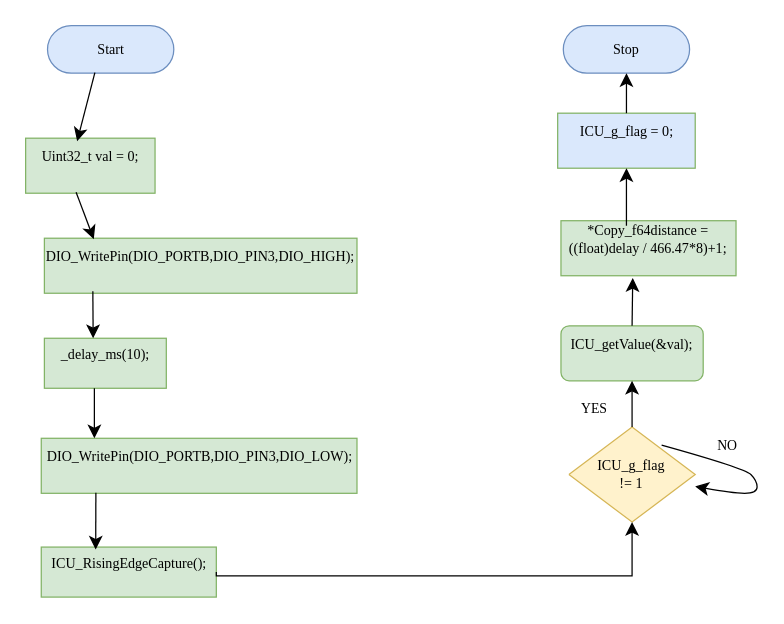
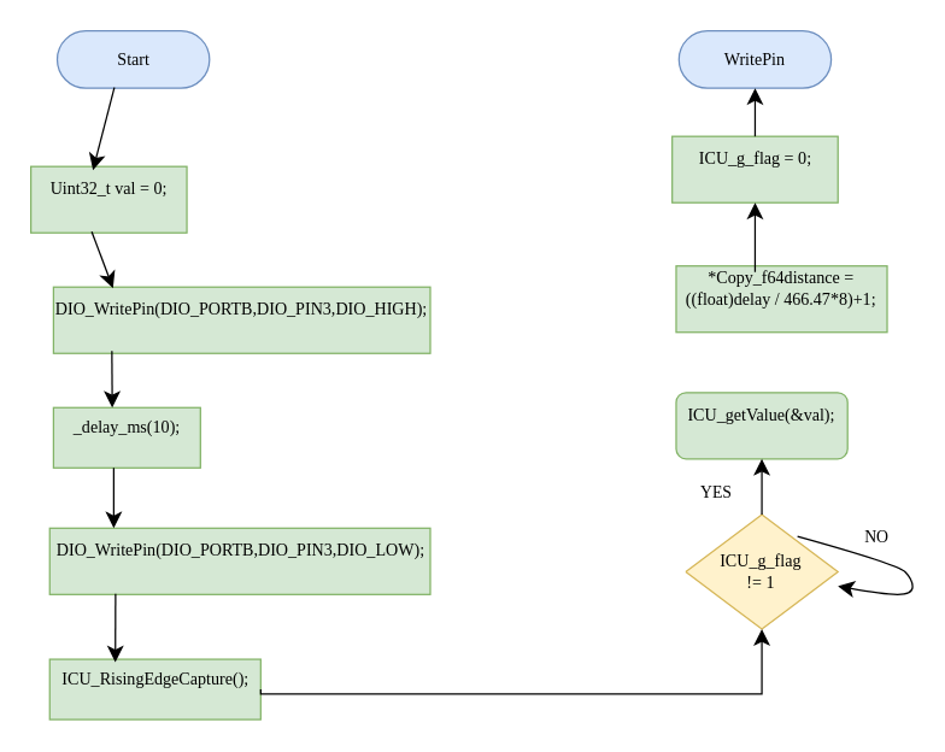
  <mxCell id="0" />
  <mxCell id="1" parent="0" />
  <mxCell id="2" value="&lt;div style=&quot;font-size: 11.27px;&quot;&gt;&lt;font style=&quot;font-size: 11.27px; direction: ltr; letter-spacing: 0px; line-height: 120%; opacity: 1;&quot;&gt;Start&lt;/font&gt;&lt;/div&gt;" style="verticalAlign=middle;align=center;overflow=width;vsdxID=30;fillColor=#dae8fc;shape=stencil(tVLREoIgEPwaHnEQxsl3s/9gEpSJwDko7e+DsEkze2l627vdu5uFRaxyHe8FosR5sCcxqMZ3iO0Rpcp0ApQPCLEasUpaEC3Yi2lS3fOojOhsr3HDmObyMtsVcYqS29Qh5FEfklwrM5OXeUa/yjkcAwfr7TDpiyTfXvjkMR+Vw2A998qaBac5tAKHU1hq3i4oNwjRr9ofvayt/+Rk+yX/4iWA159KpXWKxJx/z0Bopfyw+g4=);strokeColor=#6c8ebf;spacingTop=-1;spacingBottom=-1;spacingLeft=-1;spacingRight=-1;points=[[0.5,1,0],[0.5,0,0],[0,0.5,0],[1,0.5,0]];labelBackgroundColor=none;rounded=1;html=1;fontFamily=Calibri;fontSize=11.27;labelBorderColor=none;whiteSpace=wrap;" vertex="1" parent="1"><mxGeometry x="37.5" y="20" width="101" height="38" as="geometry" /></mxCell>
  <mxCell id="3" value="&lt;div style=&quot;font-size: 11.27px;&quot;&gt; Uint32_t val = 0;&lt;/div&gt;&lt;div style=&quot;font-size: 11.27px;&quot;&gt;&lt;br style=&quot;font-size: 11.27px;&quot;&gt;&lt;/div&gt;" style="rounded=0;html=1;fontSize=11.27;fillColor=#d5e8d4;strokeColor=#82b366;fontFamily=Calibri;labelBorderColor=none;whiteSpace=wrap;" vertex="1" parent="1"><mxGeometry x="20" y="110" width="103.5" height="44" as="geometry" /></mxCell>
  <mxCell id="4" value="&lt;div style=&quot;font-size: 11.27px;&quot;&gt;&lt;div style=&quot;font-size: 11.27px;&quot;&gt; DIO_WritePin(DIO_PORTB,DIO_PIN3,DIO_HIGH);&lt;/div&gt;&lt;/div&gt;&lt;div style=&quot;font-size: 11.27px;&quot;&gt;&lt;br style=&quot;font-size: 11.27px;&quot;&gt;&lt;/div&gt;" style="rounded=0;html=1;fontSize=11.27;fillColor=#d5e8d4;strokeColor=#82b366;fontFamily=Calibri;labelBorderColor=none;whiteSpace=wrap;" vertex="1" parent="1"><mxGeometry x="35" y="190" width="250" height="44" as="geometry" /></mxCell>
  <mxCell id="5" value="&lt;div style=&quot;font-size: 11.27px;&quot;&gt;&lt;div style=&quot;font-size: 11.27px;&quot;&gt;&lt;div style=&quot;font-size: 11.27px;&quot;&gt; _delay_ms(10);&lt;/div&gt;&lt;/div&gt;&lt;/div&gt;&lt;div style=&quot;font-size: 11.27px;&quot;&gt;&lt;br style=&quot;font-size: 11.27px;&quot;&gt;&lt;/div&gt;" style="rounded=0;html=1;fontSize=11.27;fillColor=#d5e8d4;strokeColor=#82b366;fontFamily=Calibri;labelBorderColor=none;whiteSpace=wrap;" vertex="1" parent="1"><mxGeometry x="35" y="270" width="97.5" height="40" as="geometry" /></mxCell>
  <mxCell id="6" value="&lt;div style=&quot;font-size: 11.27px;&quot;&gt;&lt;div style=&quot;font-size: 11.27px;&quot;&gt;&lt;div style=&quot;font-size: 11.27px;&quot;&gt;&lt;div style=&quot;font-size: 11.27px;&quot;&gt; DIO_WritePin(DIO_PORTB,DIO_PIN3,DIO_LOW);&lt;/div&gt;&lt;/div&gt;&lt;/div&gt;&lt;/div&gt;&lt;div style=&quot;font-size: 11.27px;&quot;&gt;&lt;br style=&quot;font-size: 11.27px;&quot;&gt;&lt;/div&gt;" style="rounded=0;html=1;fontSize=11.27;fillColor=#d5e8d4;strokeColor=#82b366;fontFamily=Calibri;labelBorderColor=none;whiteSpace=wrap;" vertex="1" parent="1"><mxGeometry x="32.5" y="350" width="252.5" height="44" as="geometry" /></mxCell>
  <mxCell id="7" value="&lt;div style=&quot;font-size: 11.27px;&quot;&gt;&lt;div style=&quot;font-size: 11.27px;&quot;&gt;&lt;div style=&quot;font-size: 11.27px;&quot;&gt;&lt;div style=&quot;font-size: 11.27px;&quot;&gt;&lt;div style=&quot;font-size: 11.27px;&quot;&gt; ICU_RisingEdgeCapture();&lt;/div&gt;&lt;/div&gt;&lt;/div&gt;&lt;/div&gt;&lt;/div&gt;&lt;div style=&quot;font-size: 11.27px;&quot;&gt;&lt;br style=&quot;font-size: 11.27px;&quot;&gt;&lt;/div&gt;" style="rounded=0;html=1;fontSize=11.27;fillColor=#d5e8d4;strokeColor=#82b366;fontFamily=Calibri;labelBorderColor=none;whiteSpace=wrap;" vertex="1" parent="1"><mxGeometry x="32.5" y="437" width="140" height="40" as="geometry" /></mxCell>
  <mxCell id="8" value="" style="vsdxID=219;fillColor=#fff2cc;shape=stencil(UzV2Ls5ILEhVNTIoLinKz04tz0wpyVA1dlE1MsrMy0gtyiwBslSNXVWNndPyi1LTi/JL81Ig/IJEkEoQKze/DGRCBUSfAUiHkUElhGcK4bpBVOZk5iGpNEVVikeloQHZpsK0YlWLz1QgA+HFtMycHEgIIcujBwlQCBKcxq4A);strokeColor=#d6b656;spacingTop=-1;spacingBottom=-1;spacingLeft=-1;spacingRight=-1;points=[[0,0.5,0],[1,0.5,0],[0.5,0,0],[0.5,1,0]];labelBackgroundColor=none;rounded=1;html=1;fontFamily=Calibri;fontSize=11.27;labelBorderColor=none;whiteSpace=wrap;" vertex="1" parent="1"><mxGeometry x="454.5" y="341" width="101" height="76" as="geometry" /></mxCell>
  <mxCell id="9" value="&lt;div style=&quot;font-size: 11.27px;&quot;&gt;ICU_g_flag != 1&lt;br style=&quot;font-size: 11.27px;&quot;&gt;&lt;/div&gt;" style="text;vsdxID=219;fillColor=none;gradientColor=none;strokeColor=none;spacingTop=-1;spacingBottom=-1;spacingLeft=-1;spacingRight=-1;points=[[0,0.5,0],[1,0.5,0],[0.5,0,0],[0.5,1,0]];labelBackgroundColor=none;rounded=1;html=1;verticalAlign=middle;align=center;overflow=width;;html=1;fontColor=#000000;fontFamily=Calibri;fontSize=11.27;labelBorderColor=none;whiteSpace=wrap;" vertex="1" parent="8"><mxGeometry x="21.81" y="22.5" width="57.38" height="31" as="geometry" /></mxCell>
  <mxCell id="10" value="&lt;div style=&quot;font-size: 11.27px;&quot;&gt; ICU_getValue(&amp;amp;val);&lt;/div&gt;&lt;div style=&quot;font-size: 11.27px;&quot;&gt;&lt;br style=&quot;font-size: 11.27px;&quot;&gt;&lt;/div&gt;" style="html=1;fontSize=11.27;fillColor=#d5e8d4;strokeColor=#82b366;fontFamily=Calibri;labelBorderColor=none;whiteSpace=wrap;rounded=1;" vertex="1" parent="1"><mxGeometry x="448.13" y="260" width="113.75" height="44" as="geometry" /></mxCell>
  <mxCell id="11" value="&lt;div style=&quot;font-size: 11.27px;&quot;&gt;&lt;div style=&quot;font-size: 11.27px;&quot;&gt; *Copy_f64distance = ((float)delay / 466.47*8)+1;&lt;span style=&quot;font-size: 11.27px;&quot;&gt; &lt;/span&gt;&lt;/div&gt;&lt;/div&gt;&lt;div style=&quot;font-size: 11.27px;&quot;&gt;&lt;br style=&quot;font-size: 11.27px;&quot;&gt;&lt;/div&gt;" style="rounded=0;html=1;fontSize=11.27;fillColor=#d5e8d4;strokeColor=#82b366;fontFamily=Calibri;labelBorderColor=none;whiteSpace=wrap;" vertex="1" parent="1"><mxGeometry x="448.13" y="176" width="140" height="44" as="geometry" /></mxCell>
- <mxCell id="12" value="&lt;div style=&quot;font-size: 11.27px;&quot;&gt;&lt;div style=&quot;font-size: 11.27px;&quot;&gt;&lt;div style=&quot;font-size: 11.27px;&quot;&gt; ICU_g_flag = 0;&lt;/div&gt;&lt;/div&gt;&lt;/div&gt;&lt;div style=&quot;font-size: 11.27px;&quot;&gt;&lt;br style=&quot;font-size: 11.27px;&quot;&gt;&lt;/div&gt;" style="rounded=0;html=1;fontSize=11.27;fillColor=#dae8fc;strokeColor=#82b366;fontFamily=Calibri;labelBorderColor=none;whiteSpace=wrap;" vertex="1" parent="1"><mxGeometry x="445.5" y="90" width="110" height="44" as="geometry" /></mxCell>
+ <mxCell id="12" value="&lt;div style=&quot;font-size: 11.27px;&quot;&gt;&lt;div style=&quot;font-size: 11.27px;&quot;&gt;&lt;div style=&quot;font-size: 11.27px;&quot;&gt; ICU_g_flag = 0;&lt;/div&gt;&lt;/div&gt;&lt;/div&gt;&lt;div style=&quot;font-size: 11.27px;&quot;&gt;&lt;br style=&quot;font-size: 11.27px;&quot;&gt;&lt;/div&gt;" style="rounded=0;html=1;fontSize=11.27;fillColor=#d5e8d4;strokeColor=#82b366;fontFamily=Calibri;labelBorderColor=none;whiteSpace=wrap;" vertex="1" parent="1"><mxGeometry x="445.5" y="90" width="110" height="44" as="geometry" /></mxCell>
  <mxCell id="13" value="" style="endArrow=classic;html=1;rounded=0;fontSize=11.27;startSize=8;endSize=8;curved=1;exitX=0.155;exitY=0.964;exitDx=0;exitDy=0;exitPerimeter=0;fontFamily=Calibri;" edge="1" parent="1" source="4"><mxGeometry width="50" height="50" relative="1" as="geometry"><mxPoint x="365" y="350" as="sourcePoint" /><mxPoint x="74" y="270" as="targetPoint" /></mxGeometry></mxCell>
  <mxCell id="14" value="" style="endArrow=classic;html=1;rounded=0;fontSize=11.27;startSize=8;endSize=8;curved=1;exitX=0.39;exitY=0.982;exitDx=0;exitDy=0;exitPerimeter=0;entryX=0.158;entryY=0.018;entryDx=0;entryDy=0;entryPerimeter=0;fontFamily=Calibri;" edge="1" parent="1" source="3" target="4"><mxGeometry width="50" height="50" relative="1" as="geometry"><mxPoint x="275" y="300" as="sourcePoint" /><mxPoint x="75" y="180" as="targetPoint" /></mxGeometry></mxCell>
  <mxCell id="15" value="" style="endArrow=classic;html=1;rounded=0;fontSize=11.27;startSize=8;endSize=8;curved=1;exitX=0.375;exitY=0.989;exitDx=0;exitDy=0;exitPerimeter=0;entryX=0.398;entryY=0.055;entryDx=0;entryDy=0;entryPerimeter=0;fontFamily=Calibri;" edge="1" parent="1" source="2" target="3"><mxGeometry width="50" height="50" relative="1" as="geometry"><mxPoint x="275" y="290" as="sourcePoint" /><mxPoint x="325" y="240" as="targetPoint" /></mxGeometry></mxCell>
  <mxCell id="16" value="" style="endArrow=classic;html=1;rounded=0;fontSize=11.27;startSize=8;endSize=8;curved=1;exitX=0.41;exitY=1;exitDx=0;exitDy=0;exitPerimeter=0;fontFamily=Calibri;" edge="1" parent="1" source="5"><mxGeometry width="50" height="50" relative="1" as="geometry"><mxPoint x="275" y="300" as="sourcePoint" /><mxPoint x="75" y="350" as="targetPoint" /></mxGeometry></mxCell>
  <mxCell id="17" value="" style="endArrow=classic;html=1;rounded=0;fontSize=11.27;startSize=8;endSize=8;curved=1;exitX=0.5;exitY=0;exitDx=0;exitDy=0;exitPerimeter=0;entryX=0.5;entryY=1;entryDx=0;entryDy=0;fontFamily=Calibri;" edge="1" parent="1" source="8" target="10"><mxGeometry width="50" height="50" relative="1" as="geometry"><mxPoint x="275" y="414" as="sourcePoint" /><mxPoint x="325" y="364" as="targetPoint" /></mxGeometry></mxCell>
  <mxCell id="18" value="YES" style="text;html=1;strokeColor=none;fillColor=none;align=center;verticalAlign=middle;whiteSpace=wrap;rounded=0;fontFamily=Calibri;fontSize=11;" vertex="1" parent="1"><mxGeometry x="445" y="311" width="60" height="30" as="geometry" /></mxCell>
  <mxCell id="19" value="" style="endArrow=classic;html=1;rounded=0;fontSize=11.27;startSize=8;endSize=8;curved=1;exitX=0.734;exitY=0.191;exitDx=0;exitDy=0;exitPerimeter=0;fontFamily=Calibri;" edge="1" parent="1" source="8" target="8"><mxGeometry width="50" height="50" relative="1" as="geometry"><mxPoint x="515" y="394" as="sourcePoint" /><mxPoint x="565" y="344" as="targetPoint" /><Array as="points"><mxPoint x="595" y="374" /><mxPoint x="605" y="384" /><mxPoint x="605" y="394" /><mxPoint x="585" y="394" /></Array></mxGeometry></mxCell>
  <mxCell id="20" value="NO" style="text;html=1;align=center;verticalAlign=middle;resizable=0;points=[];autosize=1;strokeColor=none;fillColor=none;fontFamily=Calibri;fontSize=11;" vertex="1" parent="1"><mxGeometry x="560.5" y="341" width="40" height="30" as="geometry" /></mxCell>
- <mxCell id="21" value="" style="endArrow=classic;html=1;rounded=0;fontSize=11.27;startSize=8;endSize=8;curved=1;exitX=0.5;exitY=0;exitDx=0;exitDy=0;entryX=0.41;entryY=1.041;entryDx=0;entryDy=0;entryPerimeter=0;fontFamily=Calibri;" edge="1" parent="1" source="10" target="11"><mxGeometry width="50" height="50" relative="1" as="geometry"><mxPoint x="375" y="270" as="sourcePoint" /><mxPoint x="425" y="220" as="targetPoint" /></mxGeometry></mxCell>
  <mxCell id="22" value="" style="endArrow=classic;html=1;rounded=0;fontSize=11.27;startSize=8;endSize=8;curved=1;entryX=0.5;entryY=1;entryDx=0;entryDy=0;exitX=0.374;exitY=0.091;exitDx=0;exitDy=0;exitPerimeter=0;fontFamily=Calibri;" edge="1" parent="1" source="11" target="12"><mxGeometry width="50" height="50" relative="1" as="geometry"><mxPoint x="501" y="170" as="sourcePoint" /><mxPoint x="425" y="220" as="targetPoint" /></mxGeometry></mxCell>
- <mxCell id="23" value="&lt;div style=&quot;font-size: 11.27px;&quot;&gt;Stop&lt;/div&gt;" style="verticalAlign=middle;align=center;overflow=width;vsdxID=30;fillColor=#dae8fc;shape=stencil(tVLREoIgEPwaHnEQxsl3s/9gEpSJwDko7e+DsEkze2l627vdu5uFRaxyHe8FosR5sCcxqMZ3iO0Rpcp0ApQPCLEasUpaEC3Yi2lS3fOojOhsr3HDmObyMtsVcYqS29Qh5FEfklwrM5OXeUa/yjkcAwfr7TDpiyTfXvjkMR+Vw2A998qaBac5tAKHU1hq3i4oNwjRr9ofvayt/+Rk+yX/4iWA159KpXWKxJx/z0Bopfyw+g4=);strokeColor=#6c8ebf;spacingTop=-1;spacingBottom=-1;spacingLeft=-1;spacingRight=-1;points=[[0.5,1,0],[0.5,0,0],[0,0.5,0],[1,0.5,0]];labelBackgroundColor=none;rounded=1;html=1;fontFamily=Calibri;fontSize=11.27;labelBorderColor=none;whiteSpace=wrap;" vertex="1" parent="1"><mxGeometry x="450" y="20" width="101" height="38" as="geometry" /></mxCell>
+ <mxCell id="23" value="&lt;div style=&quot;font-size: 11.27px;&quot;&gt;WritePin&lt;/div&gt;" style="verticalAlign=middle;align=center;overflow=width;vsdxID=30;fillColor=#dae8fc;shape=stencil(tVLREoIgEPwaHnEQxsl3s/9gEpSJwDko7e+DsEkze2l627vdu5uFRaxyHe8FosR5sCcxqMZ3iO0Rpcp0ApQPCLEasUpaEC3Yi2lS3fOojOhsr3HDmObyMtsVcYqS29Qh5FEfklwrM5OXeUa/yjkcAwfr7TDpiyTfXvjkMR+Vw2A998qaBac5tAKHU1hq3i4oNwjRr9ofvayt/+Rk+yX/4iWA159KpXWKxJx/z0Bopfyw+g4=);strokeColor=#6c8ebf;spacingTop=-1;spacingBottom=-1;spacingLeft=-1;spacingRight=-1;points=[[0.5,1,0],[0.5,0,0],[0,0.5,0],[1,0.5,0]];labelBackgroundColor=none;rounded=1;html=1;fontFamily=Calibri;fontSize=11.27;labelBorderColor=none;whiteSpace=wrap;" vertex="1" parent="1"><mxGeometry x="450" y="20" width="101" height="38" as="geometry" /></mxCell>
  <mxCell id="24" value="" style="endArrow=classic;html=1;rounded=0;fontSize=11.27;startSize=8;endSize=8;curved=1;exitX=0.5;exitY=0;exitDx=0;exitDy=0;entryX=0.5;entryY=1;entryDx=0;entryDy=0;entryPerimeter=0;fontFamily=Calibri;" edge="1" parent="1" source="12" target="23"><mxGeometry width="50" height="50" relative="1" as="geometry"><mxPoint x="375" y="270" as="sourcePoint" /><mxPoint x="425" y="220" as="targetPoint" /></mxGeometry></mxCell>
  <mxCell id="25" value="" style="endArrow=classic;html=1;rounded=0;fontSize=11.27;startSize=8;endSize=8;curved=1;exitX=0.173;exitY=0.99;exitDx=0;exitDy=0;exitPerimeter=0;entryX=0.311;entryY=0.051;entryDx=0;entryDy=0;entryPerimeter=0;fontFamily=Calibri;" edge="1" parent="1" source="6" target="7"><mxGeometry width="50" height="50" relative="1" as="geometry"><mxPoint x="375" y="380" as="sourcePoint" /><mxPoint x="425" y="330" as="targetPoint" /></mxGeometry></mxCell>
  <mxCell id="26" value="" style="endArrow=classic;html=1;rounded=0;fontSize=11.27;startSize=8;endSize=8;exitX=1;exitY=0.5;exitDx=0;exitDy=0;entryX=0.5;entryY=1;entryDx=0;entryDy=0;entryPerimeter=0;edgeStyle=orthogonalEdgeStyle;fontFamily=Calibri;" edge="1" parent="1" source="7" target="8"><mxGeometry width="50" height="50" relative="1" as="geometry"><mxPoint x="375" y="380" as="sourcePoint" /><mxPoint x="425" y="330" as="targetPoint" /><Array as="points"><mxPoint x="173" y="460" /><mxPoint x="505" y="460" /></Array></mxGeometry></mxCell>
